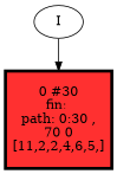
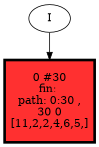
  digraph {
-   n1 [fillcolor=firebrick1 height=1.4893 label="0 #30\nfin: \n path: 0:30 , \n70 0\n[11,2,2,4,6,5,]" penwidth=3.43399 shape=box style=filled width=1.4893]
+   n1 [fillcolor=firebrick1 height=1.4893 label="0 #30\nfin: \n path: 0:30 , \n30 0\n[11,2,2,4,6,5,]" penwidth=3.43399 shape=box style=filled width=1.4893]
    I
    I -> n1
  }
